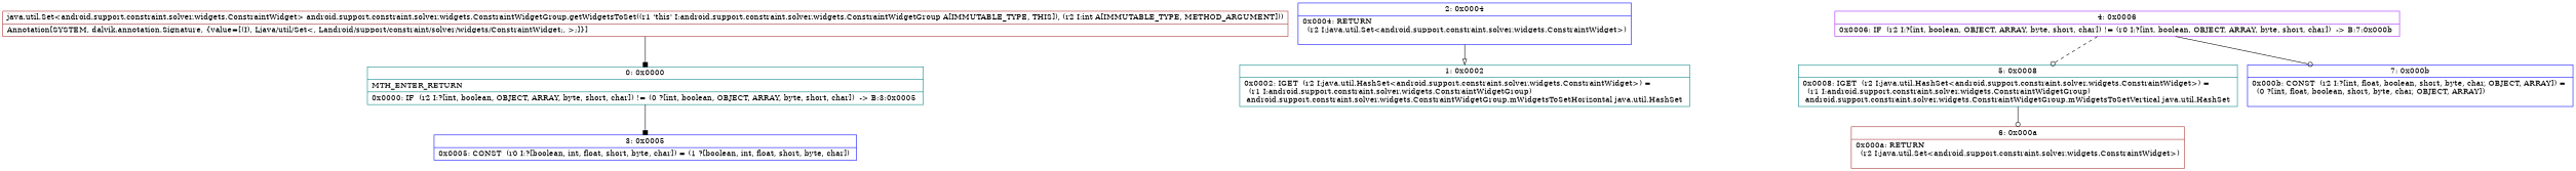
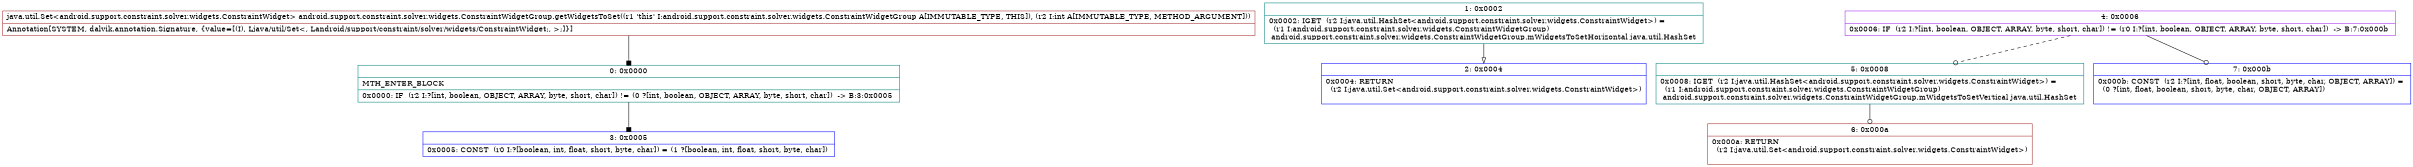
  digraph {
    node [color=teal shape=record]
    edge [arrowhead=odot]
-   n1 [label="{0\:\ 0x0000|MTH_ENTER_RETURN\l|0x0000: IF  (r2 I:?[int, boolean, OBJECT, ARRAY, byte, short, char]) != (0 ?[int, boolean, OBJECT, ARRAY, byte, short, char])  \-\> B:3:0x0005 \l}"]
+   n1 [label="{0\:\ 0x0000|MTH_ENTER_BLOCK\l|0x0000: IF  (r2 I:?[int, boolean, OBJECT, ARRAY, byte, short, char]) != (0 ?[int, boolean, OBJECT, ARRAY, byte, short, char])  \-\> B:3:0x0005 \l}"]
    n2 [color=blue label="{3\:\ 0x0005|0x0005: CONST  (r0 I:?[boolean, int, float, short, byte, char]) = (1 ?[boolean, int, float, short, byte, char]) \l}"]
    n3 [label="{1\:\ 0x0002|0x0002: IGET  (r2 I:java.util.HashSet\<android.support.constraint.solver.widgets.ConstraintWidget\>) = \l  (r1 I:android.support.constraint.solver.widgets.ConstraintWidgetGroup)\l android.support.constraint.solver.widgets.ConstraintWidgetGroup.mWidgetsToSetHorizontal java.util.HashSet \l}"]
    n4 [color=blue label="{2\:\ 0x0004|0x0004: RETURN  \l  (r2 I:java.util.Set\<android.support.constraint.solver.widgets.ConstraintWidget\>)\l \l}"]
    n5 [color=purple label="{4\:\ 0x0006|0x0006: IF  (r2 I:?[int, boolean, OBJECT, ARRAY, byte, short, char]) != (r0 I:?[int, boolean, OBJECT, ARRAY, byte, short, char])  \-\> B:7:0x000b \l}"]
    n6 [label="{5\:\ 0x0008|0x0008: IGET  (r2 I:java.util.HashSet\<android.support.constraint.solver.widgets.ConstraintWidget\>) = \l  (r1 I:android.support.constraint.solver.widgets.ConstraintWidgetGroup)\l android.support.constraint.solver.widgets.ConstraintWidgetGroup.mWidgetsToSetVertical java.util.HashSet \l}"]
    n7 [color=blue label="{7\:\ 0x000b|0x000b: CONST  (r2 I:?[int, float, boolean, short, byte, char, OBJECT, ARRAY]) = \l  (0 ?[int, float, boolean, short, byte, char, OBJECT, ARRAY])\l \l}"]
    n8 [color=brown label="{6\:\ 0x000a|0x000a: RETURN  \l  (r2 I:java.util.Set\<android.support.constraint.solver.widgets.ConstraintWidget\>)\l \l}"]
    n9 [color=brown label="{java.util.Set\<android.support.constraint.solver.widgets.ConstraintWidget\> android.support.constraint.solver.widgets.ConstraintWidgetGroup.getWidgetsToSet((r1 'this' I:android.support.constraint.solver.widgets.ConstraintWidgetGroup A[IMMUTABLE_TYPE, THIS]), (r2 I:int A[IMMUTABLE_TYPE, METHOD_ARGUMENT]))  | Annotation[SYSTEM, dalvik.annotation.Signature, \{value=[(I), Ljava\/util\/Set\<, Landroid\/support\/constraint\/solver\/widgets\/ConstraintWidget;, \>;]\}]\l}"]
    n1 -> n2 [arrowhead=box]
-   n4 -> n3 [arrowhead=onormal]
+   n3 -> n4 [arrowhead=onormal]
    n5 -> n6 [style=dashed]
    n5 -> n7
    n6 -> n8
    n9 -> n1 [arrowhead=box]
  }
